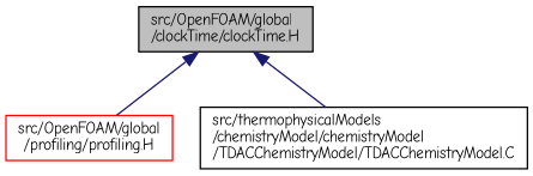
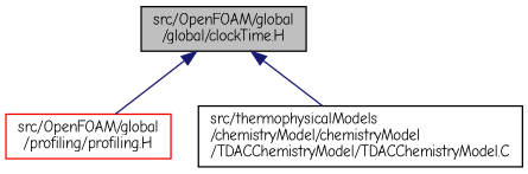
  digraph {
    fontname="Comic Neue"
    node [color=black fontname="Comic Neue" fontsize=10 shape=record]
    edge [color=midnightblue dir=back fontname="Comic Neue" fontsize=10 labelfontname=Helvetica labelfontsize=10 style=solid]
-   n1 [fillcolor=grey75 fontcolor=black height=0.2 label="src/OpenFOAM/global\l/clockTime/clockTime.H" style=filled width=0.4]
+   n1 [fillcolor=grey75 fontcolor=black height=0.2 label="src/OpenFOAM/global\l/global/clockTime.H" style=filled width=0.4]
    n2 [color=red height=0.2 label="src/OpenFOAM/global\l/profiling/profiling.H" width=0.4]
    n3 [height=0.2 label="src/thermophysicalModels\l/chemistryModel/chemistryModel\l/TDACChemistryModel/TDACChemistryModel.C" width=0.4]
    n1 -> n2
    n1 -> n3
  }
